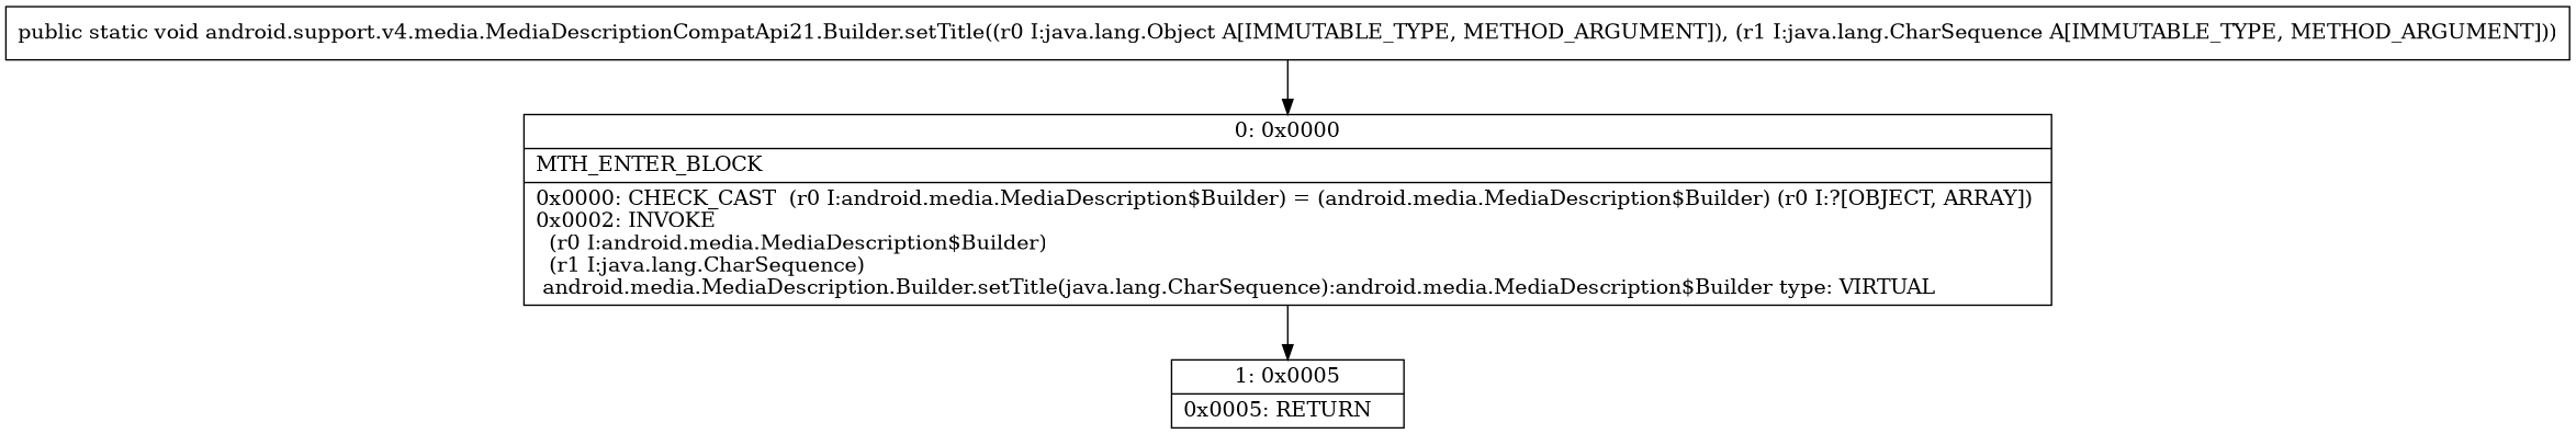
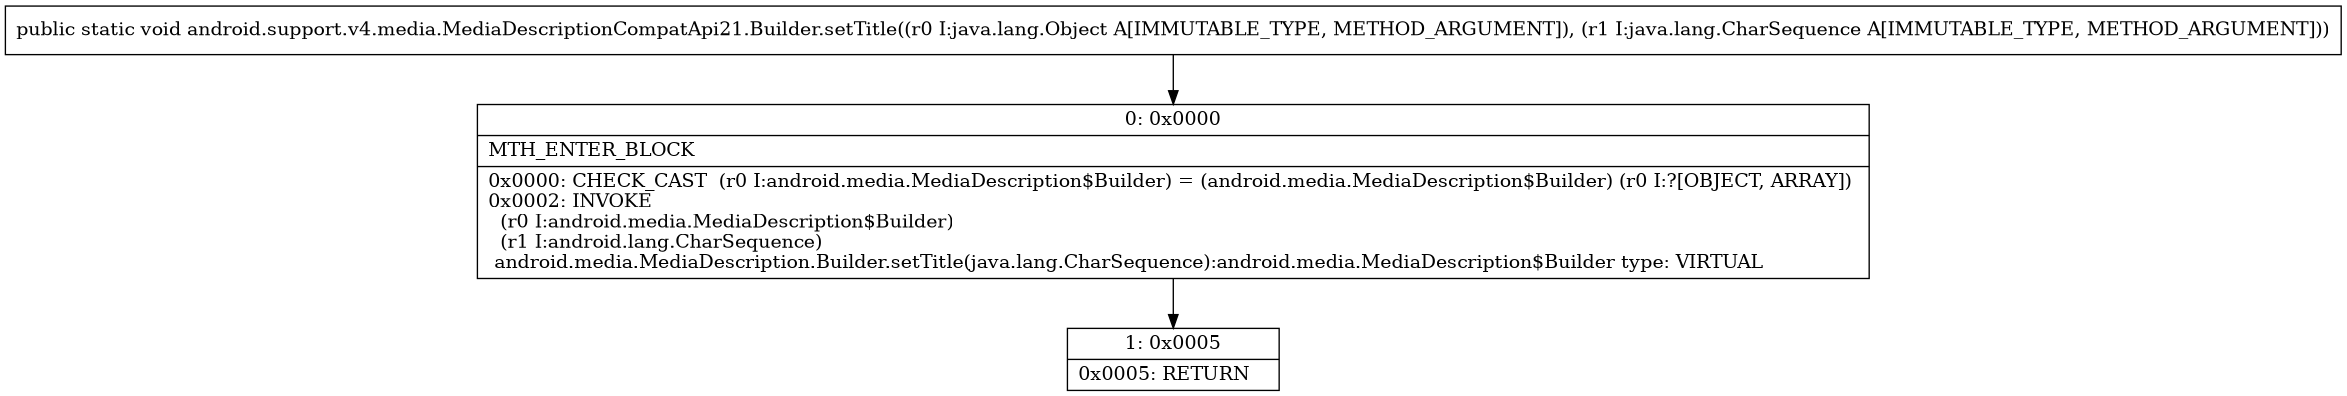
  digraph {
    node [shape=record]
-   n1 [label="{0\:\ 0x0000|MTH_ENTER_BLOCK\l|0x0000: CHECK_CAST  (r0 I:android.media.MediaDescription$Builder) = (android.media.MediaDescription$Builder) (r0 I:?[OBJECT, ARRAY]) \l0x0002: INVOKE  \l  (r0 I:android.media.MediaDescription$Builder)\l  (r1 I:java.lang.CharSequence)\l android.media.MediaDescription.Builder.setTitle(java.lang.CharSequence):android.media.MediaDescription$Builder type: VIRTUAL \l}"]
+   n1 [label="{0\:\ 0x0000|MTH_ENTER_BLOCK\l|0x0000: CHECK_CAST  (r0 I:android.media.MediaDescription$Builder) = (android.media.MediaDescription$Builder) (r0 I:?[OBJECT, ARRAY]) \l0x0002: INVOKE  \l  (r0 I:android.media.MediaDescription$Builder)\l  (r1 I:android.lang.CharSequence)\l android.media.MediaDescription.Builder.setTitle(java.lang.CharSequence):android.media.MediaDescription$Builder type: VIRTUAL \l}"]
    n2 [label="{1\:\ 0x0005|0x0005: RETURN   \l}"]
    n3 [label="{public static void android.support.v4.media.MediaDescriptionCompatApi21.Builder.setTitle((r0 I:java.lang.Object A[IMMUTABLE_TYPE, METHOD_ARGUMENT]), (r1 I:java.lang.CharSequence A[IMMUTABLE_TYPE, METHOD_ARGUMENT])) }"]
    n1 -> n2
    n3 -> n1
  }
